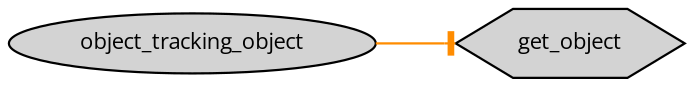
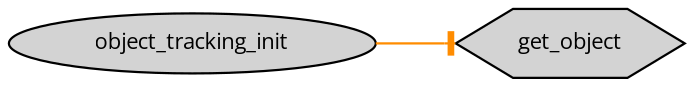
  digraph {
    rankdir=LR
    fontname="Open Sans"
    node [color=black fillcolor=lightgrey fontname="Open Sans" fontsize=10 style=filled]
-   n1 [fontcolor=black height=0.2 label=object_tracking_object shape=ellipse width=0.4]
+   n1 [fontcolor=black height=0.2 label=object_tracking_init shape=ellipse width=0.4]
    n2 [height=0.2 label=get_object shape=hexagon width=0.4]
    n1 -> n2 [color=darkorange fontname="Open Sans" fontsize=10 labelfontname=FreeSans labelfontsize=10 style=solid arrowhead=tee]
  }
